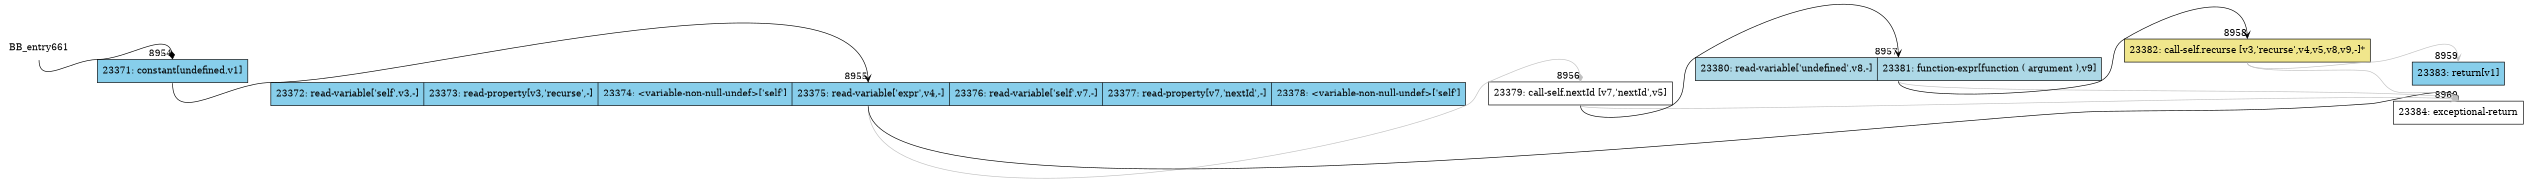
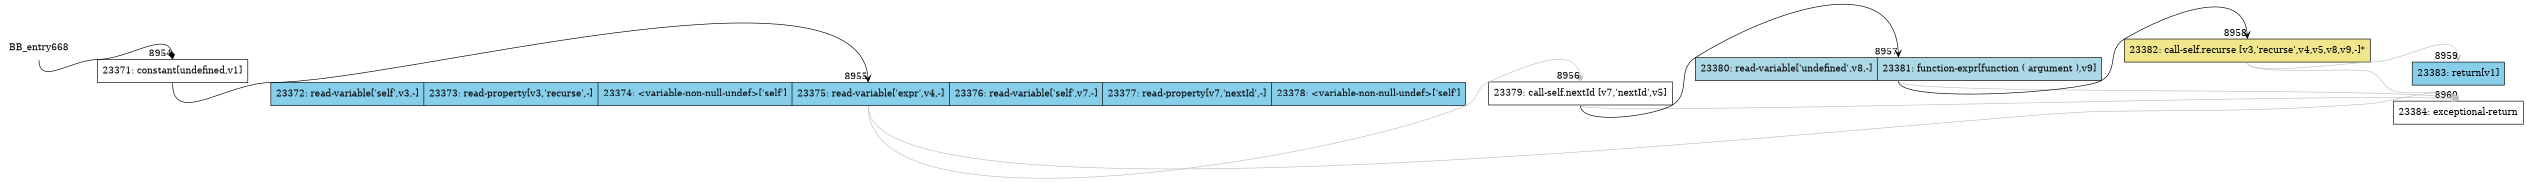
  digraph {
    rankdir=LR
    node [fillcolor=white shape=record style=filled]
    edge [arrowhead=diamond headport=n tailport=s color=gray]
-   BB_entry661 [shape=none]
-   n2 [fillcolor=skyblue label="{23371: constant[undefined,v1]}"]
+   BB_entry661 [shape=none label=BB_entry668]
+   n2 [label="{23371: constant[undefined,v1]}"]
    n3 [fillcolor=skyblue label="{23372: read-variable['self',v3,-]|23373: read-property[v3,'recurse',-]|23374: \<variable-non-null-undef\>['self']|23375: read-variable['expr',v4,-]|23376: read-variable['self',v7,-]|23377: read-property[v7,'nextId',-]|23378: \<variable-non-null-undef\>['self']}"]
    n4 [label="{23379: call-self.nextId [v7,'nextId',v5]}"]
    n5 [label="{23384: exceptional-return}"]
    n6 [fillcolor=lightblue label="{23380: read-variable['undefined',v8,-]|23381: function-expr[function ( argument ),v9]}"]
    n7 [fillcolor=khaki label="{23382: call-self.recurse [v3,'recurse',v4,v5,v8,v9,-]*}"]
    n8 [fillcolor=skyblue label="{23383: return[v1]}"]
    BB_entry661 -> n2 [headlabel="    8954" color=""]
    n2 -> n3 [arrowhead=vee headlabel="      8955" color=""]
    n3 -> n4 [headlabel="      8956"]
-   n3 -> n5 [color=black headlabel="      8960"]
+   n3 -> n5 [headlabel="      8960"]
    n4 -> n5 [arrowhead=vee]
    n4 -> n6 [arrowhead=vee headlabel="      8957" color=""]
    n6 -> n5
    n6 -> n7 [arrowhead=vee headlabel="      8958" color=""]
    n7 -> n5
    n7 -> n8 [arrowhead=vee headlabel="      8959"]
  }
